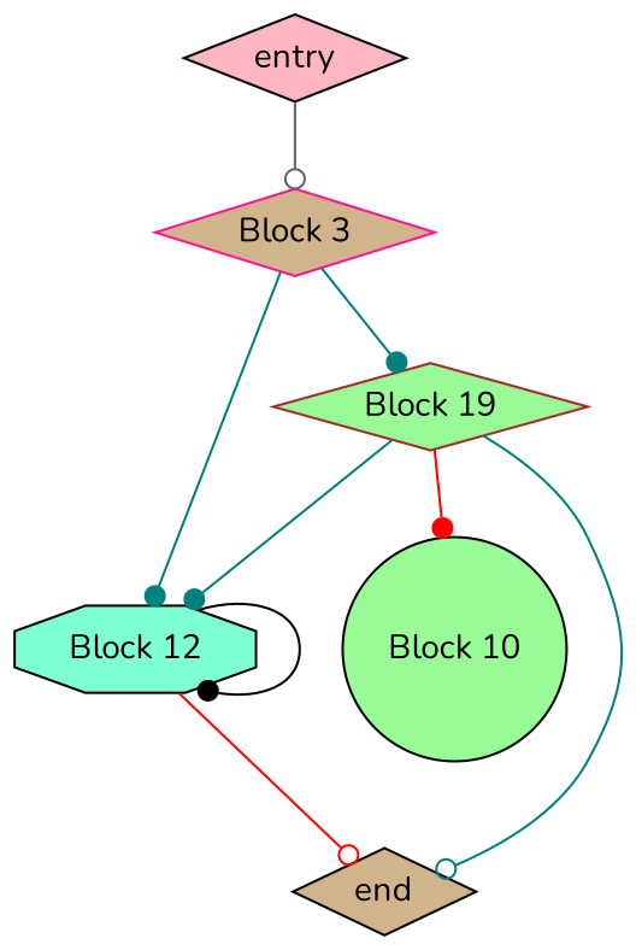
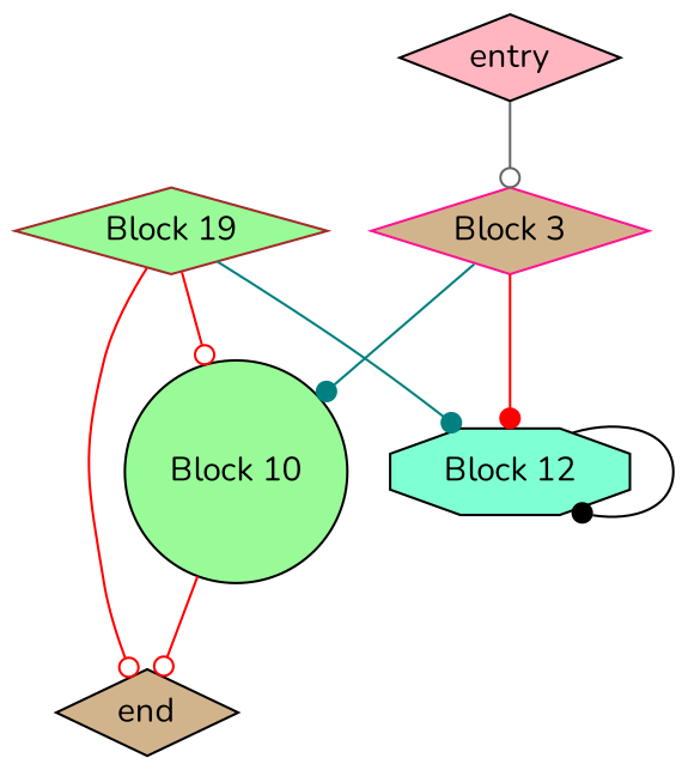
  digraph {
    fontname=Nunito
    node [color=black fillcolor=tan fontname=Nunito shape=diamond style=filled]
    edge [arrowhead=dot color=red fontname=Nunito]
    n1 [fillcolor=lightpink label=entry]
    n2 [color=deeppink label="Block 3"]
    n3 [fillcolor=palegreen label="Block 10" shape=circle]
    n4 [fillcolor=aquamarine label="Block 12" shape=octagon]
    n5 [label=end]
    n6 [color=brown fillcolor=palegreen label="Block 19"]
    n1 -> n2 [arrowhead=odot color=gray40]
-   n2 -> n6 [color=teal]
-   n2 -> n4 [color=teal]
-   n4 -> n5 [arrowhead=odot]
+   n2 -> n3 [color=teal]
+   n2 -> n4
+   n3 -> n5 [arrowhead=odot]
    n4 -> n4 [color=black]
-   n6 -> n3
+   n6 -> n3 [arrowhead=odot]
    n6 -> n4 [color=teal]
-   n6 -> n5 [arrowhead=odot color=teal]
+   n6 -> n5 [arrowhead=odot]
  }
